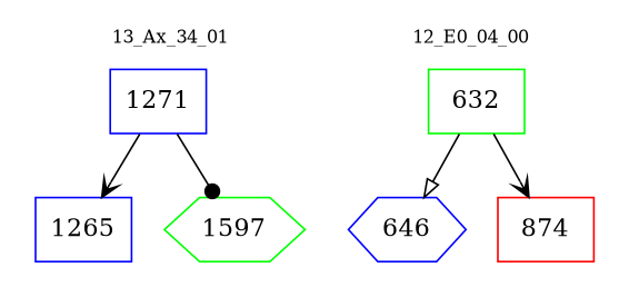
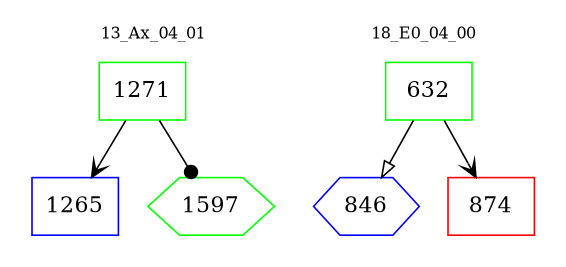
  digraph {
    node [color=green shape=box]
    edge [arrowhead=vee color=black]
-   n1 [color=blue label=1271]
+   n1 [label=1271]
    n2 [color=blue label=1265]
    n3 [label=1597 shape=hexagon]
    n4 [label=632]
-   n5 [color=blue label=646 shape=hexagon]
+   n5 [color=blue label=846 shape=hexagon]
    n6 [color=red label=874]
    subgraph cluster_1 {
      color=white
      fontsize=10
-     label="13_Ax_34_01"
+     label="13_Ax_04_01"
      n1
      n2
      n3
    }
    subgraph cluster_2 {
      color=white
      fontsize=10
-     label="12_E0_04_00"
+     label="18_E0_04_00"
      n4
      n5
      n6
    }
    n1 -> n2
    n1 -> n3 [arrowhead=dot]
    n4 -> n5 [arrowhead=onormal]
    n4 -> n6
  }
